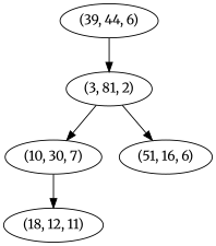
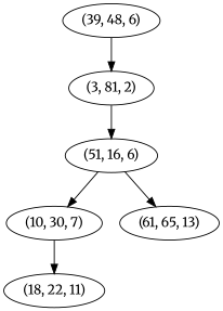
  digraph {
    fontname=Merriweather
    node [fontname=Merriweather]
    edge [fontname=Merriweather]
    "(3, 81, 2)"
    "(10, 30, 7)"
    n3 [label="(51, 16, 6)"]
-   "(18, 22, 11)" [label="(18, 12, 11)"]
-   "(39, 44, 6)"
-   "(3, 81, 2)" -> "(10, 30, 7)"
+   "(18, 22, 11)"
+   "(39, 44, 6)" [label="(39, 48, 6)"]
+   "(61, 65, 13)"
+   n3 -> "(10, 30, 7)"
    "(3, 81, 2)" -> n3
    "(10, 30, 7)" -> "(18, 22, 11)"
+   n3 -> "(61, 65, 13)"
    "(39, 44, 6)" -> "(3, 81, 2)"
  }
